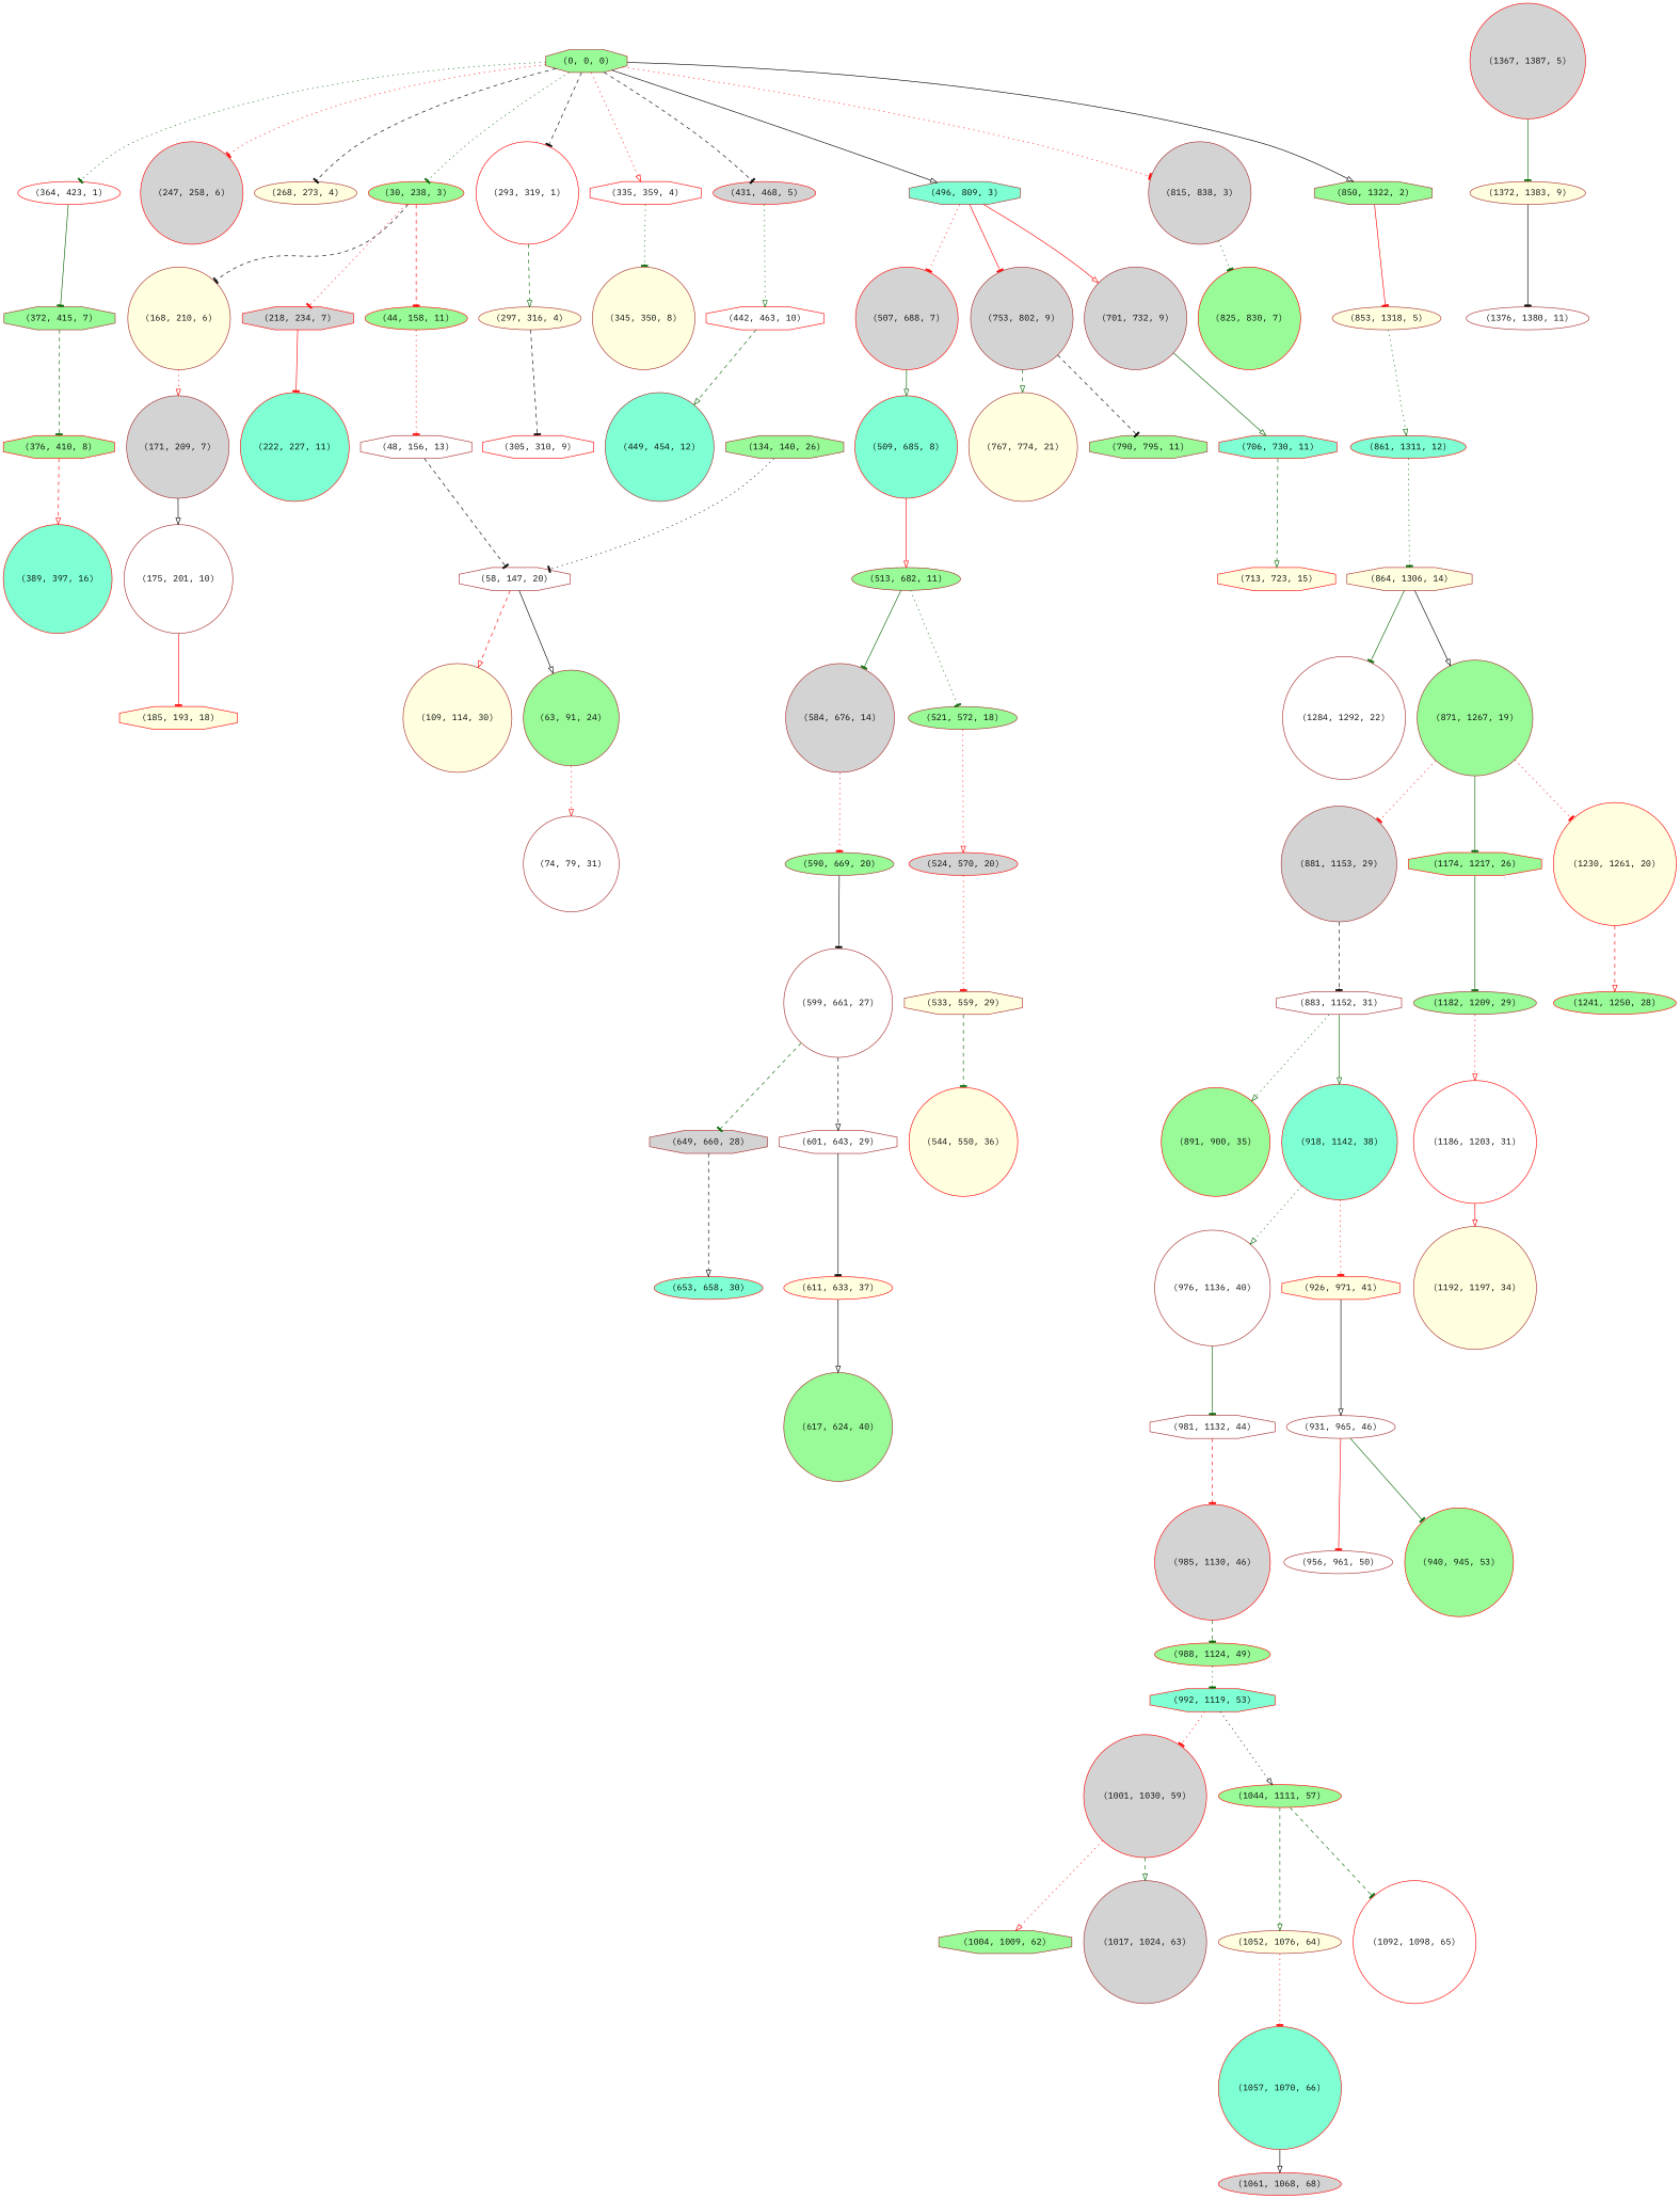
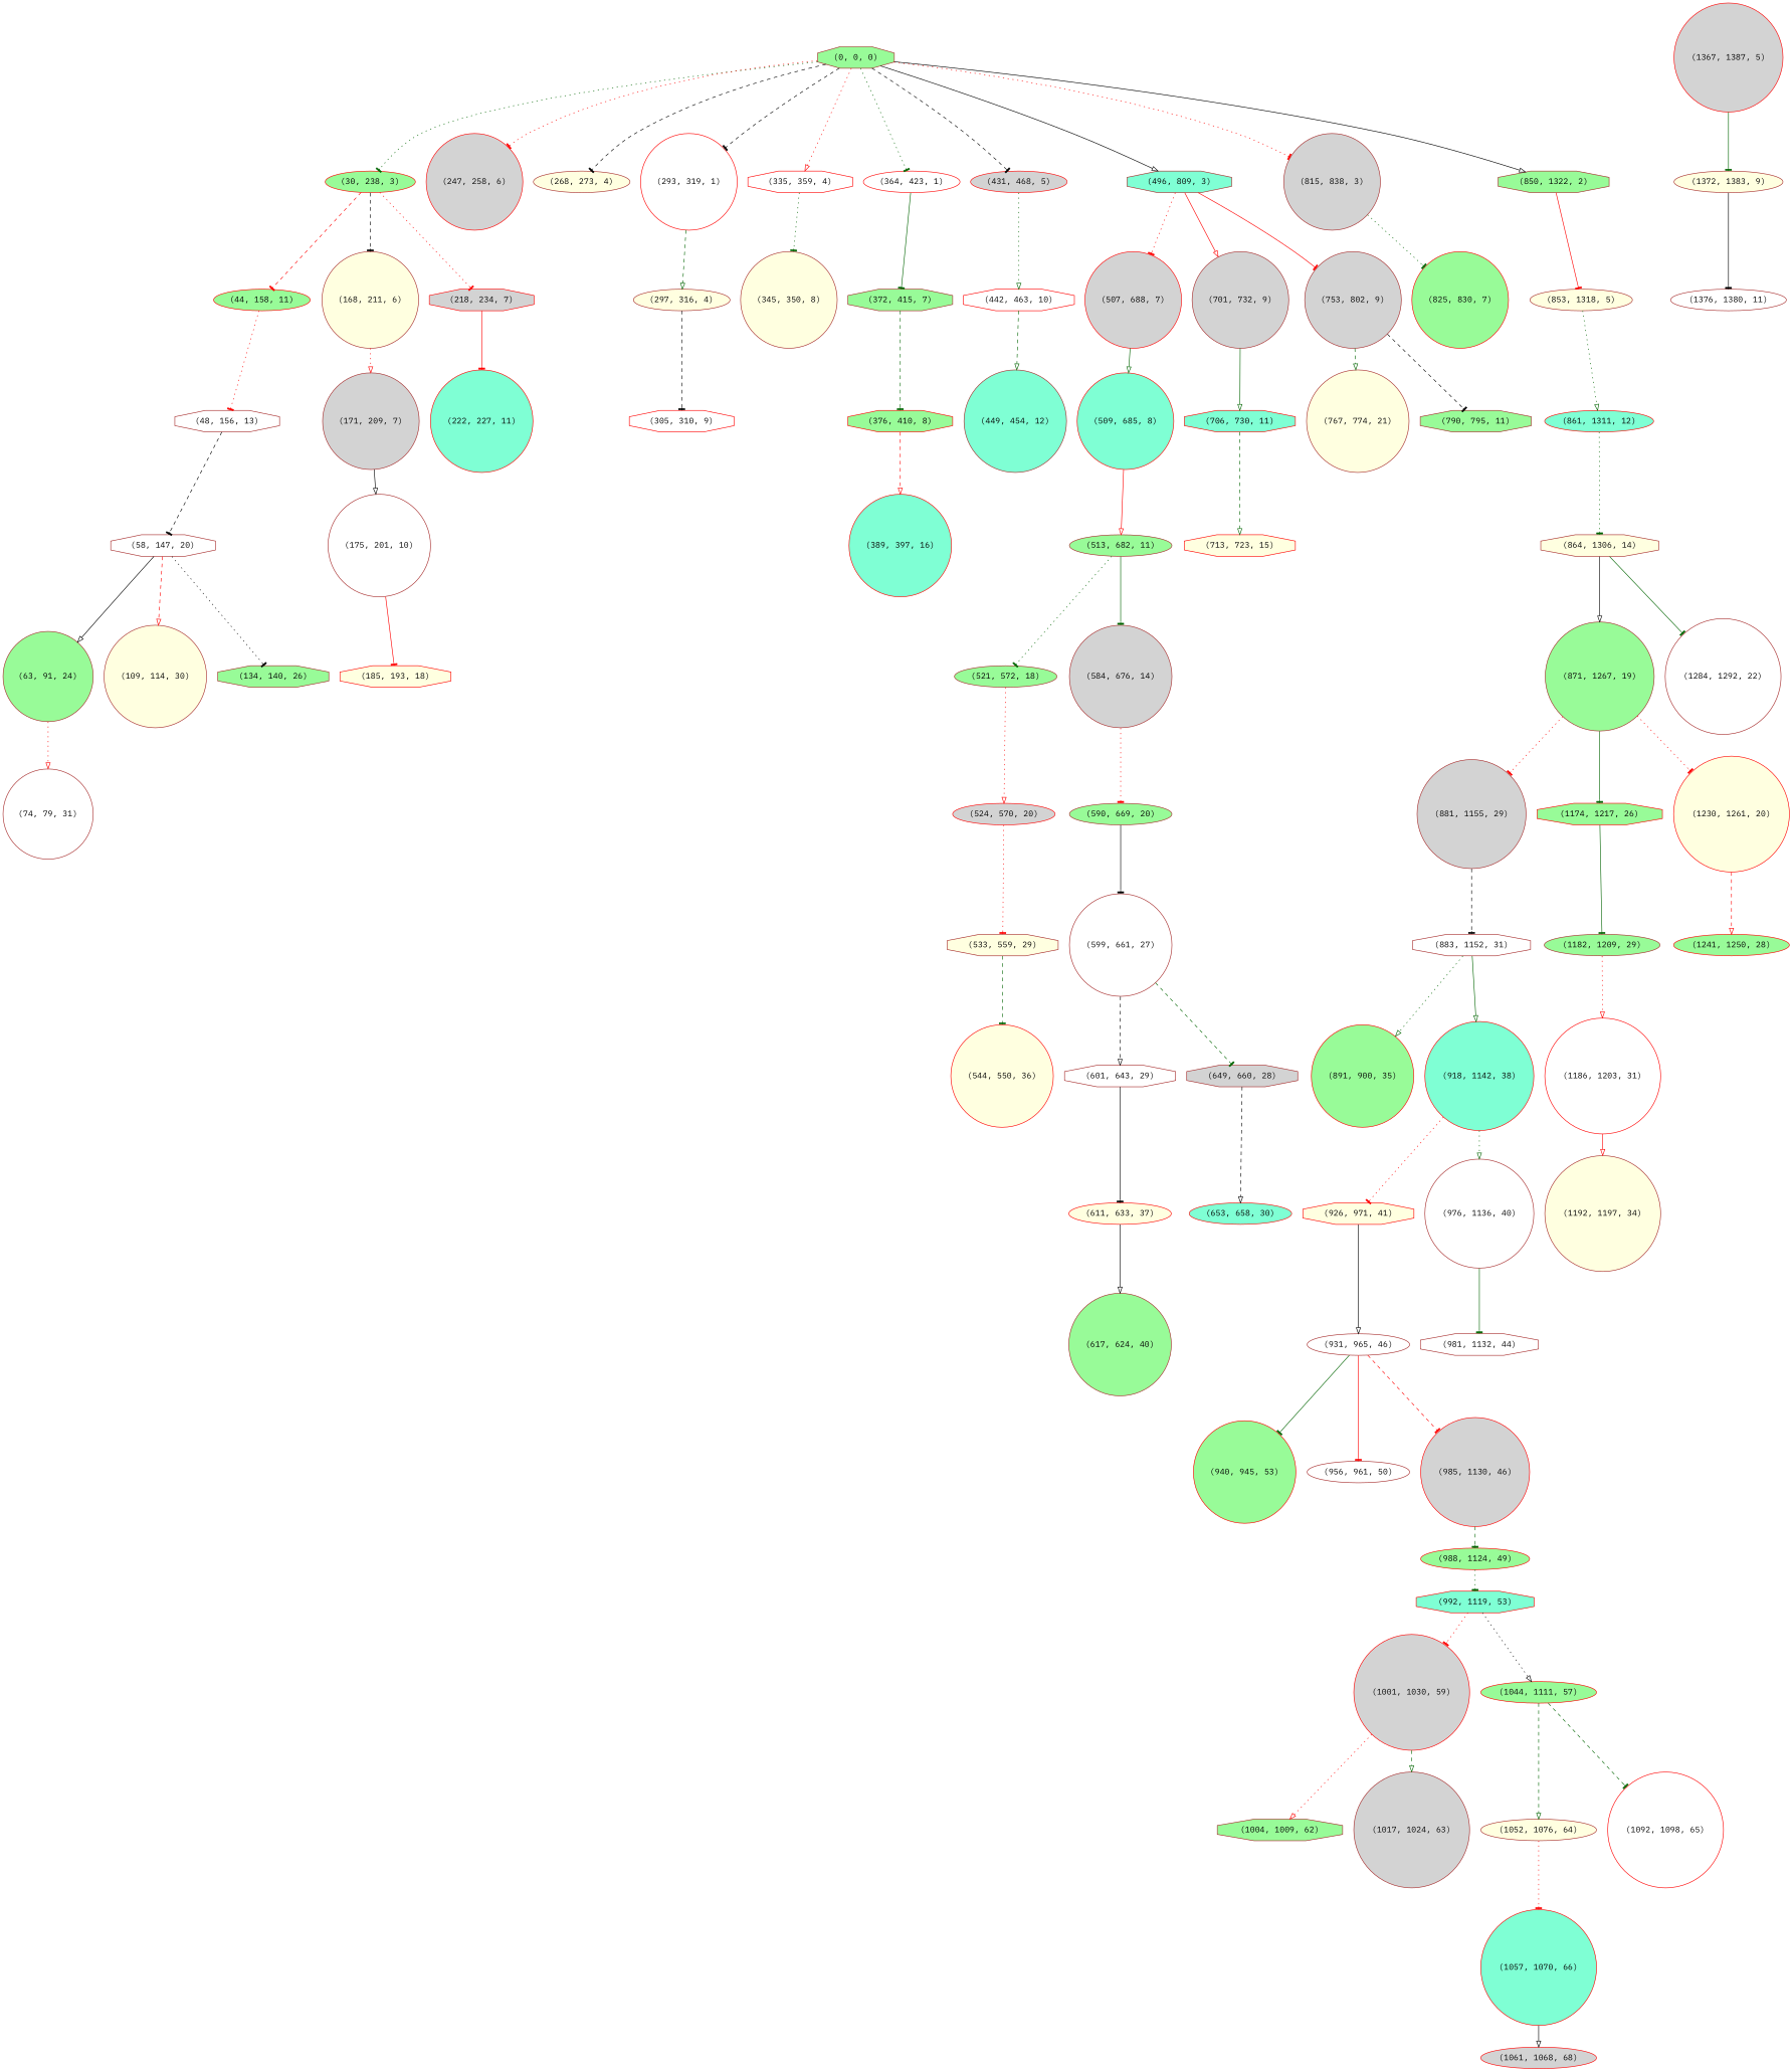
  digraph {
    fontname="IBM Plex Mono"
    node [color=brown fillcolor=palegreen fontname="IBM Plex Mono" shape=circle style=filled]
    edge [arrowhead=tee color=darkgreen fontname="IBM Plex Mono" style=dotted]
    "(0, 0, 0)" [shape=octagon]
    "(30, 238, 3)" [color=red shape=ellipse]
    "(247, 258, 6)" [color=red fillcolor=lightgrey]
    "(268, 273, 4)" [fillcolor=lightyellow shape=ellipse]
    "(293, 319, 1)" [color=red fillcolor=white]
    "(335, 359, 4)" [color=red fillcolor=white shape=octagon]
    "(364, 423, 1)" [color=red fillcolor=white shape=ellipse]
    "(431, 468, 5)" [color=red fillcolor=lightgrey shape=ellipse]
    "(496, 809, 3)" [fillcolor=aquamarine shape=octagon]
    "(815, 838, 3)" [fillcolor=lightgrey]
    "(850, 1322, 2)" [shape=octagon]
    "(44, 158, 11)" [color=red shape=ellipse]
-   "(168, 210, 6)" [fillcolor=lightyellow]
+   "(168, 210, 6)" [fillcolor=lightyellow label="(168, 211, 6)"]
    "(218, 234, 7)" [color=red fillcolor=lightgrey shape=octagon]
    "(297, 316, 4)" [fillcolor=lightyellow shape=ellipse]
    "(345, 350, 8)" [fillcolor=lightyellow]
    "(372, 415, 7)" [shape=octagon]
    "(442, 463, 10)" [color=red fillcolor=white shape=octagon]
    "(507, 688, 7)" [color=red fillcolor=lightgrey]
    "(701, 732, 9)" [fillcolor=lightgrey]
    "(753, 802, 9)" [fillcolor=lightgrey]
    "(825, 830, 7)" [color=red]
    "(853, 1318, 5)" [fillcolor=lightyellow shape=ellipse]
    "(48, 156, 13)" [fillcolor=white shape=octagon]
    "(171, 209, 7)" [fillcolor=lightgrey]
    "(222, 227, 11)" [color=red fillcolor=aquamarine]
    "(58, 147, 20)" [fillcolor=white shape=octagon]
    "(63, 91, 24)"
    "(109, 114, 30)" [fillcolor=lightyellow]
    "(134, 140, 26)" [shape=octagon]
    "(74, 79, 31)" [fillcolor=white]
    "(175, 201, 10)" [fillcolor=white]
    "(185, 193, 18)" [color=red fillcolor=lightyellow shape=octagon]
    "(305, 310, 9)" [color=red fillcolor=white shape=octagon]
    "(376, 410, 8)" [color=red shape=octagon]
    "(389, 397, 16)" [color=red fillcolor=aquamarine]
    "(449, 454, 12)" [fillcolor=aquamarine]
    "(509, 685, 8)" [color=red fillcolor=aquamarine]
    "(706, 730, 11)" [color=red fillcolor=aquamarine shape=octagon]
    "(767, 774, 21)" [fillcolor=lightyellow]
    "(790, 795, 11)" [shape=octagon]
    "(513, 682, 11)" [shape=ellipse]
    "(521, 572, 18)" [shape=ellipse]
    "(584, 676, 14)" [fillcolor=lightgrey]
    "(524, 570, 20)" [color=red fillcolor=lightgrey shape=ellipse]
    "(590, 669, 20)" [shape=ellipse]
    "(533, 559, 29)" [fillcolor=lightyellow shape=octagon]
    "(544, 550, 36)" [color=red fillcolor=lightyellow]
    "(599, 661, 27)" [fillcolor=white]
    "(601, 643, 29)" [fillcolor=white shape=octagon]
    "(649, 660, 28)" [fillcolor=lightgrey shape=octagon]
    "(611, 633, 37)" [color=red fillcolor=lightyellow shape=ellipse]
    "(653, 658, 30)" [color=red fillcolor=aquamarine shape=ellipse]
    "(617, 624, 40)"
    "(713, 723, 15)" [color=red fillcolor=lightyellow shape=octagon]
    "(861, 1311, 12)" [color=red fillcolor=aquamarine shape=ellipse]
    "(864, 1306, 14)" [fillcolor=lightyellow shape=octagon]
    "(871, 1267, 19)"
    "(1284, 1292, 22)" [fillcolor=white]
-   "(881, 1155, 29)" [fillcolor=lightgrey label="(881, 1153, 29)"]
+   "(881, 1155, 29)" [fillcolor=lightgrey]
    "(1174, 1217, 26)" [color=red shape=octagon]
    "(1230, 1261, 20)" [color=red fillcolor=lightyellow]
    "(883, 1152, 31)" [fillcolor=white shape=octagon]
    "(1182, 1209, 29)" [shape=ellipse]
    "(1241, 1250, 28)" [color=red shape=ellipse]
    "(891, 900, 35)" [color=red]
    "(918, 1142, 38)" [color=red fillcolor=aquamarine]
    "(926, 971, 41)" [color=red fillcolor=lightyellow shape=octagon]
    "(976, 1136, 40)" [fillcolor=white]
    "(931, 965, 46)" [fillcolor=white shape=ellipse]
    "(981, 1132, 44)" [fillcolor=white shape=octagon]
    "(940, 945, 53)" [color=red]
    "(956, 961, 50)" [fillcolor=white shape=ellipse]
    "(985, 1130, 46)" [color=red fillcolor=lightgrey]
    "(988, 1124, 49)" [color=red shape=ellipse]
    "(992, 1119, 53)" [color=red fillcolor=aquamarine shape=octagon]
    "(1001, 1030, 59)" [color=red fillcolor=lightgrey]
    "(1044, 1111, 57)" [color=red shape=ellipse]
    "(1004, 1009, 62)" [shape=octagon]
    "(1017, 1024, 63)" [fillcolor=lightgrey]
    "(1052, 1076, 64)" [fillcolor=lightyellow shape=ellipse]
    "(1092, 1098, 65)" [color=red fillcolor=white]
    "(1057, 1070, 66)" [color=red fillcolor=aquamarine]
    "(1061, 1068, 68)" [color=red fillcolor=lightgrey shape=ellipse]
    "(1186, 1203, 31)" [color=red fillcolor=white]
    "(1192, 1197, 34)" [fillcolor=lightyellow]
    "(1367, 1387, 5)" [color=red fillcolor=lightgrey]
    "(1372, 1383, 9)" [fillcolor=lightyellow shape=ellipse]
    "(1376, 1380, 11)" [fillcolor=white shape=ellipse]
    "(0, 0, 0)" -> "(30, 238, 3)"
    "(0, 0, 0)" -> "(247, 258, 6)" [color=red]
    "(0, 0, 0)" -> "(268, 273, 4)" [color=black style=dashed]
    "(0, 0, 0)" -> "(293, 319, 1)" [color=black style=dashed]
    "(0, 0, 0)" -> "(335, 359, 4)" [arrowhead=onormal color=red]
    "(0, 0, 0)" -> "(364, 423, 1)"
    "(0, 0, 0)" -> "(431, 468, 5)" [color=black style=dashed]
    "(0, 0, 0)" -> "(496, 809, 3)" [arrowhead=onormal color=black style=solid]
    "(0, 0, 0)" -> "(815, 838, 3)" [color=red]
    "(0, 0, 0)" -> "(850, 1322, 2)" [arrowhead=onormal color=black style=solid]
    "(30, 238, 3)" -> "(44, 158, 11)" [color=red style=dashed]
    "(30, 238, 3)" -> "(168, 210, 6)" [color=black style=dashed]
    "(30, 238, 3)" -> "(218, 234, 7)" [color=red]
    "(293, 319, 1)" -> "(297, 316, 4)" [arrowhead=onormal style=dashed]
    "(335, 359, 4)" -> "(345, 350, 8)"
    "(364, 423, 1)" -> "(372, 415, 7)" [style=solid]
    "(431, 468, 5)" -> "(442, 463, 10)" [arrowhead=onormal]
    "(496, 809, 3)" -> "(507, 688, 7)" [color=red]
    "(496, 809, 3)" -> "(701, 732, 9)" [arrowhead=onormal color=red style=solid]
    "(496, 809, 3)" -> "(753, 802, 9)" [color=red style=solid]
    "(815, 838, 3)" -> "(825, 830, 7)"
    "(850, 1322, 2)" -> "(853, 1318, 5)" [color=red style=solid]
    "(44, 158, 11)" -> "(48, 156, 13)" [color=red]
    "(168, 210, 6)" -> "(171, 209, 7)" [arrowhead=onormal color=red]
    "(218, 234, 7)" -> "(222, 227, 11)" [color=red style=solid]
    "(297, 316, 4)" -> "(305, 310, 9)" [color=black style=dashed]
    "(372, 415, 7)" -> "(376, 410, 8)" [style=dashed]
    "(442, 463, 10)" -> "(449, 454, 12)" [arrowhead=onormal style=dashed]
    "(507, 688, 7)" -> "(509, 685, 8)" [arrowhead=onormal style=solid]
    "(701, 732, 9)" -> "(706, 730, 11)" [arrowhead=onormal style=solid]
    "(753, 802, 9)" -> "(767, 774, 21)" [arrowhead=onormal style=dashed]
    "(753, 802, 9)" -> "(790, 795, 11)" [color=black style=dashed]
    "(853, 1318, 5)" -> "(861, 1311, 12)" [arrowhead=onormal]
    "(48, 156, 13)" -> "(58, 147, 20)" [color=black style=dashed]
    "(171, 209, 7)" -> "(175, 201, 10)" [arrowhead=onormal color=black style=solid]
    "(58, 147, 20)" -> "(63, 91, 24)" [arrowhead=onormal color=black style=solid]
    "(58, 147, 20)" -> "(109, 114, 30)" [arrowhead=onormal color=red style=dashed]
-   "(134, 140, 26)" -> "(58, 147, 20)" [color=black]
+   "(58, 147, 20)" -> "(134, 140, 26)" [color=black]
    "(63, 91, 24)" -> "(74, 79, 31)" [arrowhead=onormal color=red]
    "(175, 201, 10)" -> "(185, 193, 18)" [color=red style=solid]
    "(376, 410, 8)" -> "(389, 397, 16)" [arrowhead=onormal color=red style=dashed]
    "(509, 685, 8)" -> "(513, 682, 11)" [arrowhead=onormal color=red style=solid]
    "(706, 730, 11)" -> "(713, 723, 15)" [arrowhead=onormal style=dashed]
    "(513, 682, 11)" -> "(521, 572, 18)"
    "(513, 682, 11)" -> "(584, 676, 14)" [style=solid]
    "(521, 572, 18)" -> "(524, 570, 20)" [arrowhead=onormal color=red]
    "(584, 676, 14)" -> "(590, 669, 20)" [color=red]
    "(524, 570, 20)" -> "(533, 559, 29)" [color=red]
    "(590, 669, 20)" -> "(599, 661, 27)" [color=black style=solid]
    "(533, 559, 29)" -> "(544, 550, 36)" [style=dashed]
    "(599, 661, 27)" -> "(601, 643, 29)" [arrowhead=onormal color=black style=dashed]
    "(599, 661, 27)" -> "(649, 660, 28)" [style=dashed]
    "(601, 643, 29)" -> "(611, 633, 37)" [color=black style=solid]
    "(649, 660, 28)" -> "(653, 658, 30)" [arrowhead=onormal color=black style=dashed]
    "(611, 633, 37)" -> "(617, 624, 40)" [arrowhead=onormal color=black style=solid]
    "(861, 1311, 12)" -> "(864, 1306, 14)"
    "(864, 1306, 14)" -> "(871, 1267, 19)" [arrowhead=onormal color=black style=solid]
    "(864, 1306, 14)" -> "(1284, 1292, 22)" [style=solid]
    "(871, 1267, 19)" -> "(881, 1155, 29)" [color=red]
    "(871, 1267, 19)" -> "(1174, 1217, 26)" [style=solid]
    "(871, 1267, 19)" -> "(1230, 1261, 20)" [color=red]
    "(881, 1155, 29)" -> "(883, 1152, 31)" [color=black style=dashed]
    "(1174, 1217, 26)" -> "(1182, 1209, 29)" [style=solid]
    "(1230, 1261, 20)" -> "(1241, 1250, 28)" [arrowhead=onormal color=red style=dashed]
    "(883, 1152, 31)" -> "(891, 900, 35)" [arrowhead=onormal]
    "(883, 1152, 31)" -> "(918, 1142, 38)" [arrowhead=onormal style=solid]
    "(1182, 1209, 29)" -> "(1186, 1203, 31)" [arrowhead=onormal color=red]
    "(918, 1142, 38)" -> "(926, 971, 41)" [color=red]
    "(918, 1142, 38)" -> "(976, 1136, 40)" [arrowhead=onormal]
    "(926, 971, 41)" -> "(931, 965, 46)" [arrowhead=onormal color=black style=solid]
    "(976, 1136, 40)" -> "(981, 1132, 44)" [style=solid]
    "(931, 965, 46)" -> "(940, 945, 53)" [style=solid]
    "(931, 965, 46)" -> "(956, 961, 50)" [color=red style=solid]
-   "(981, 1132, 44)" -> "(985, 1130, 46)" [color=red style=dashed]
+   "(931, 965, 46)" -> "(985, 1130, 46)" [color=red style=dashed]
    "(985, 1130, 46)" -> "(988, 1124, 49)" [style=dashed]
    "(988, 1124, 49)" -> "(992, 1119, 53)"
    "(992, 1119, 53)" -> "(1001, 1030, 59)" [color=red]
    "(992, 1119, 53)" -> "(1044, 1111, 57)" [arrowhead=onormal color=black]
    "(1001, 1030, 59)" -> "(1004, 1009, 62)" [arrowhead=onormal color=red]
    "(1001, 1030, 59)" -> "(1017, 1024, 63)" [arrowhead=onormal style=dashed]
    "(1044, 1111, 57)" -> "(1052, 1076, 64)" [arrowhead=onormal style=dashed]
    "(1044, 1111, 57)" -> "(1092, 1098, 65)" [style=dashed]
    "(1052, 1076, 64)" -> "(1057, 1070, 66)" [color=red]
    "(1057, 1070, 66)" -> "(1061, 1068, 68)" [arrowhead=onormal color=black style=solid]
    "(1186, 1203, 31)" -> "(1192, 1197, 34)" [arrowhead=onormal color=red style=solid]
    "(1367, 1387, 5)" -> "(1372, 1383, 9)" [style=solid]
    "(1372, 1383, 9)" -> "(1376, 1380, 11)" [color=black style=solid]
  }
